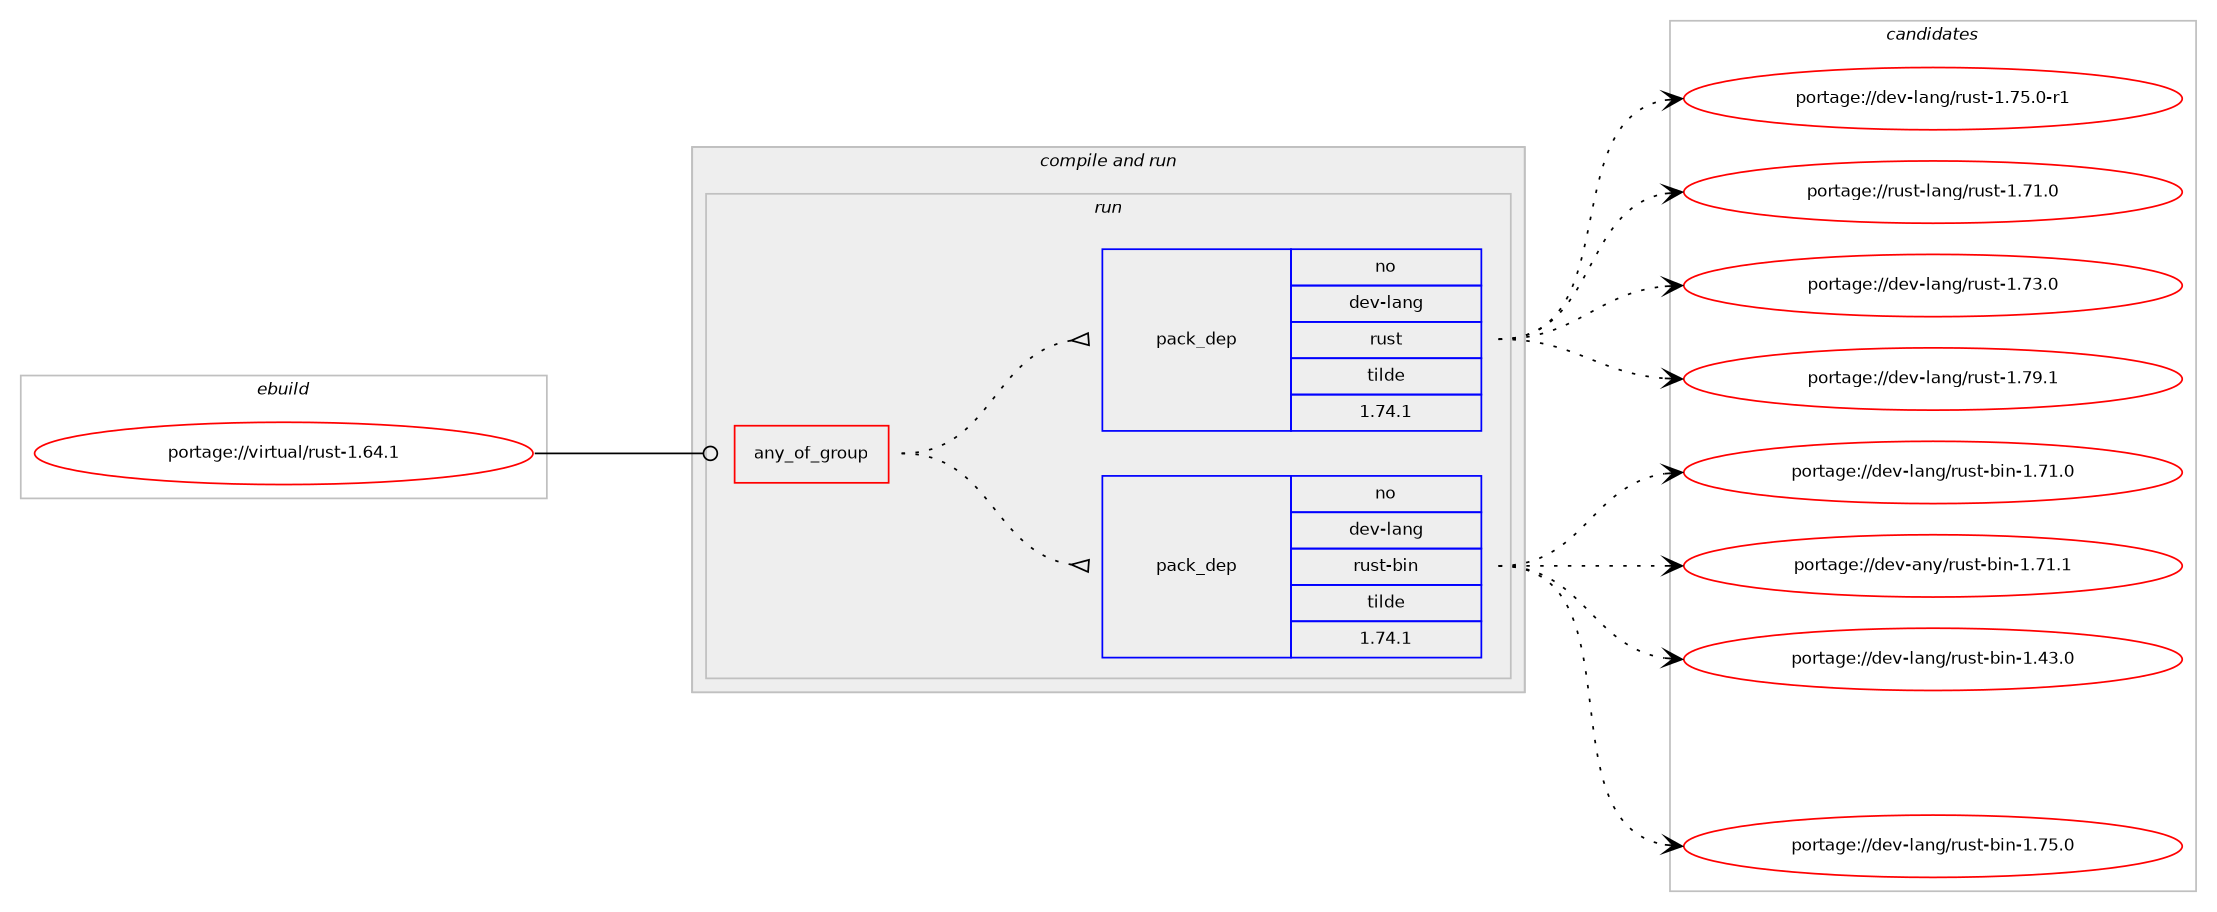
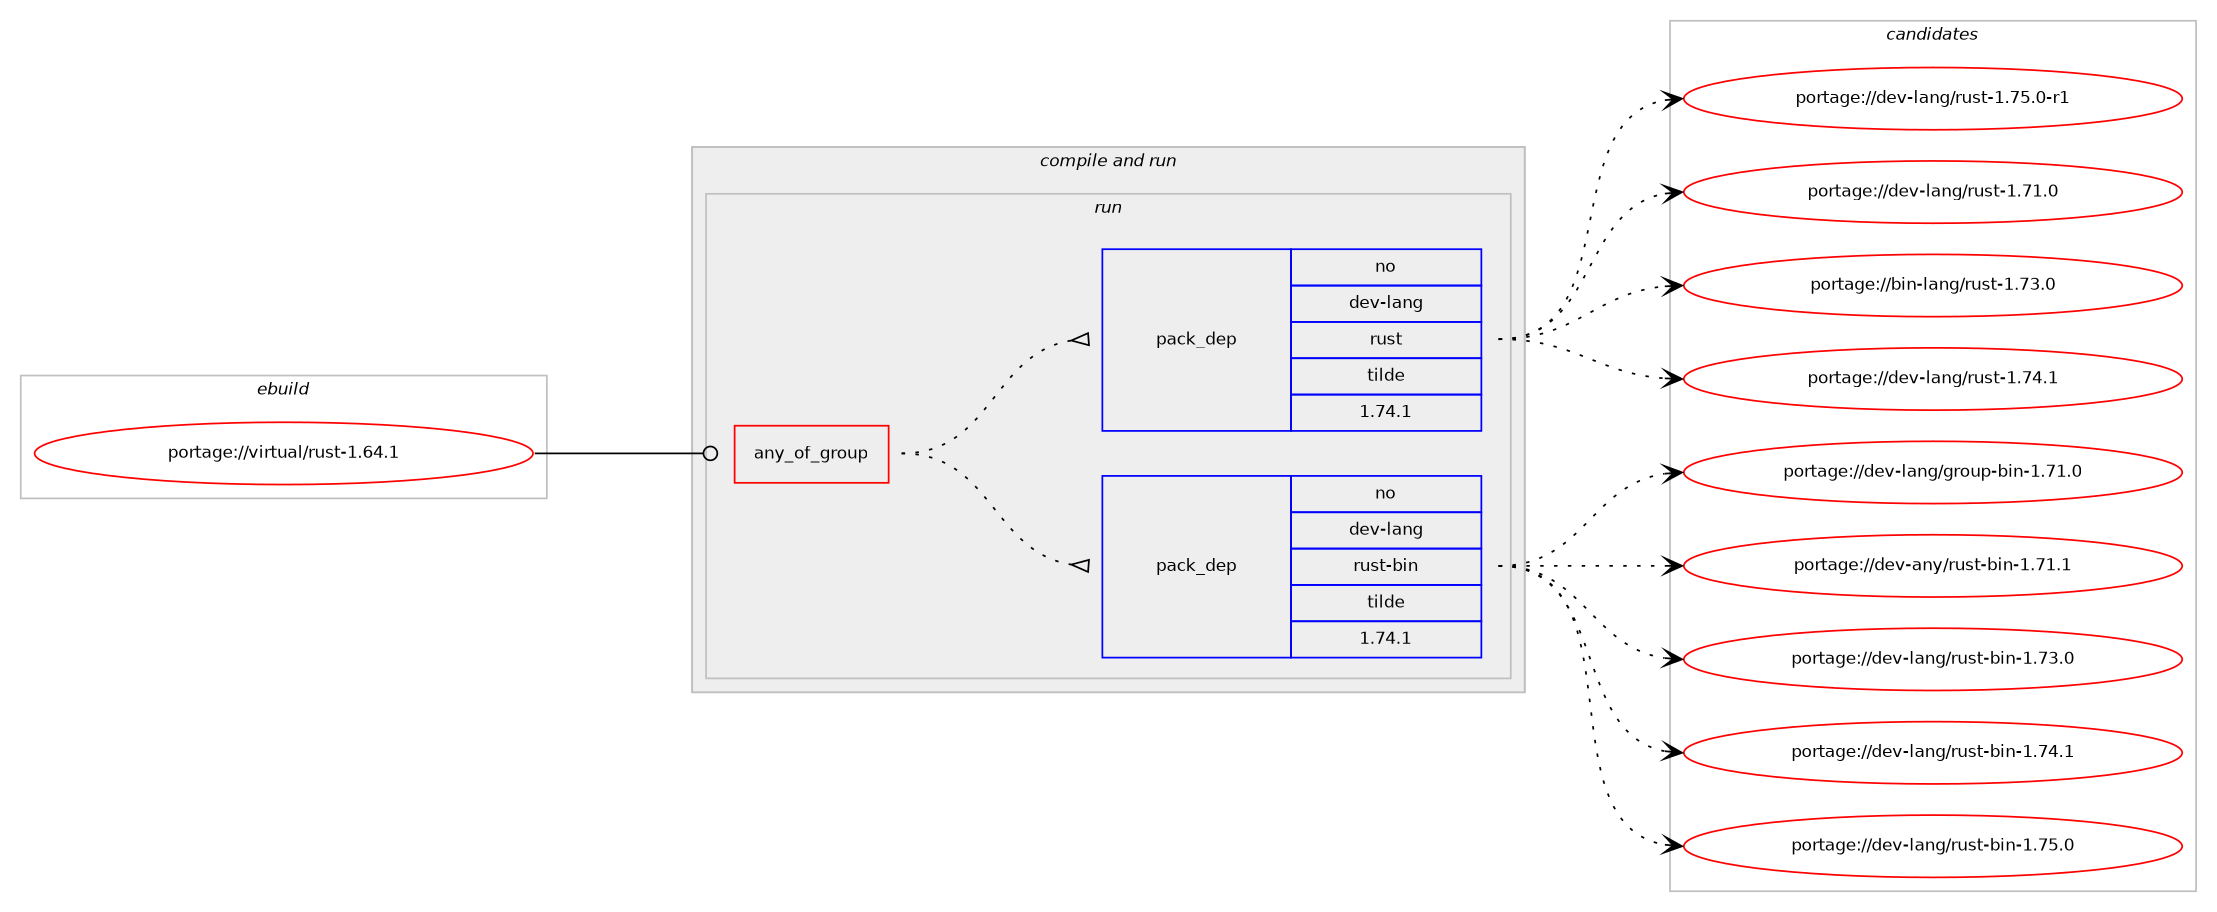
  digraph {
    compound=true
    concentrate=true
    fontname=Helvetica
    fontsize=10
    newrank=true
    rankdir=LR
    ranksep=1.5
    node [color=red fontname=Helvetica fontsize=10]
    edge [arrowhead=vee headport=w style=dotted tailport=e weight=100]
    n1 [label="portage://virtual/rust-1.64.1" width=4]
    n2 [color=blue label=<<TABLE BORDER="0" CELLBORDER="1" CELLSPACING="0" CELLPADDING="4" WIDTH="220"><TR><TD ROWSPAN="6" CELLPADDING="30">pack_dep</TD></TR><TR><TD WIDTH="110">no</TD></TR><TR><TD>dev-lang</TD></TR><TR><TD>rust-bin</TD></TR><TR><TD>tilde</TD></TR><TR><TD>1.74.1</TD></TR></TABLE>> shape=none]
    n3 [color=blue label=<<TABLE BORDER="0" CELLBORDER="1" CELLSPACING="0" CELLPADDING="4" WIDTH="220"><TR><TD ROWSPAN="6" CELLPADDING="30">pack_dep</TD></TR><TR><TD WIDTH="110">no</TD></TR><TR><TD>dev-lang</TD></TR><TR><TD>rust</TD></TR><TR><TD>tilde</TD></TR><TR><TD>1.74.1</TD></TR></TABLE>> shape=none]
    n4 [label=<<TABLE BORDER="0" CELLBORDER="1" CELLSPACING="0" CELLPADDING="4"><TR><TD CELLPADDING="10">any_of_group</TD></TR></TABLE>> shape=none]
-   n5 [label="portage://dev-lang/rust-bin-1.71.0" width=4]
+   n5 [label="portage://dev-lang/group-bin-1.71.0" width=4]
    n6 [label="portage://dev-any/rust-bin-1.71.1" width=4]
-   n7 [label="portage://dev-lang/rust-bin-1.43.0" width=4]
+   n7 [label="portage://dev-lang/rust-bin-1.73.0" width=4]
+   n8 [label="portage://dev-lang/rust-bin-1.74.1" width=4]
    n9 [label="portage://dev-lang/rust-bin-1.75.0" width=4]
-   n10 [label="portage://rust-lang/rust-1.71.0" width=4]
-   n11 [label="portage://dev-lang/rust-1.73.0" width=4]
-   n12 [label="portage://dev-lang/rust-1.79.1" width=4]
+   n10 [label="portage://dev-lang/rust-1.71.0" width=4]
+   n11 [label="portage://bin-lang/rust-1.73.0" width=4]
+   n12 [label="portage://dev-lang/rust-1.74.1" width=4]
    n13 [label="portage://dev-lang/rust-1.75.0-r1" width=4]
    subgraph cluster_1 {
      color=gray
      label=<<i>ebuild</i>>
      rank=same
      n1
    }
    subgraph cluster_2 {
      color=gray
      label=<<i>dependencies</i>>
      subgraph cluster_3 {
        color=gray
        fillcolor="#eeeeee"
        label=<<i>compile</i>>
        style=filled
      }
      subgraph cluster_4 {
        color=gray
        fillcolor="#eeeeee"
        label=<<i>compile and run</i>>
        style=filled
      }
      subgraph cluster_5 {
        color=gray
        fillcolor="#eeeeee"
        label=<<i>run</i>>
        style=filled
        subgraph sub_6 {
          color=gray
          fillcolor="#eeeeee"
          label=<<i>run</i>>
          style=filled
          n4
          subgraph sub_7 {
            color=gray
            fillcolor="#eeeeee"
            label=<<i>run</i>>
            style=filled
            n2
          }
          subgraph sub_8 {
            color=gray
            fillcolor="#eeeeee"
            label=<<i>run</i>>
            style=filled
            n3
          }
        }
      }
    }
    subgraph cluster_9 {
      color=gray
      label=<<i>candidates</i>>
      rank=same
      subgraph sub_10 {
        color=black
        label=<<i>candidates</i>>
        nodesep=1
        rank=same
        n5
        n6
        n7
+       n8
        n9
      }
      subgraph sub_11 {
        color=black
        label=<<i>candidates</i>>
        nodesep=1
        rank=same
        n10
        n11
        n12
        n13
      }
    }
    n1 -> n4 [arrowhead=odot style=solid weight=20]
    n2 -> n5
    n2 -> n6
    n2 -> n7
+   n2 -> n8
    n2 -> n9
    n3 -> n10
    n3 -> n11
    n3 -> n12
    n3 -> n13
    n4 -> n2 [arrowhead=oinv weight=20]
    n4 -> n3 [arrowhead=oinv weight=20]
  }
